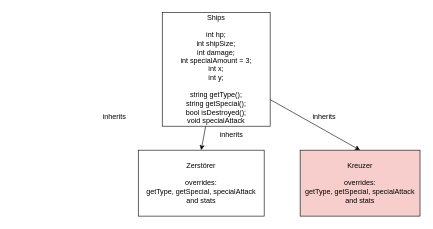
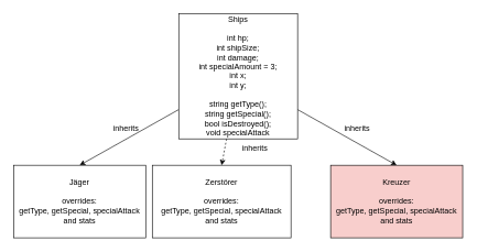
  <mxCell id="0" />
  <mxCell id="1" parent="0" />
- <mxCell id="3" style="edgeStyle=none;html=1;entryX=0.5;entryY=0;entryDx=0;entryDy=0;" parent="1" source="5" target="7" edge="1"><mxGeometry relative="1" as="geometry" /></mxCell>
+ <mxCell id="2" style="edgeStyle=none;html=1;entryX=0.5;entryY=0;entryDx=0;entryDy=0;" parent="1" source="5" target="6" edge="1"><mxGeometry relative="1" as="geometry" /></mxCell>
+ <mxCell id="3" style="edgeStyle=none;html=1;entryX=0.5;entryY=0;entryDx=0;entryDy=0;dashed=1;" parent="1" source="5" target="7" edge="1"><mxGeometry relative="1" as="geometry" /></mxCell>
  <mxCell id="4" style="edgeStyle=none;html=1;entryX=0.5;entryY=0;entryDx=0;entryDy=0;" parent="1" source="5" target="8" edge="1"><mxGeometry relative="1" as="geometry" /></mxCell>
  <mxCell id="5" value="Ships&lt;br&gt;&lt;br&gt;int hp;&lt;br&gt;int shipSize;&lt;br&gt;int damage;&lt;br&gt;int specialAmount = 3;&lt;br&gt;int x;&lt;br&gt;int y;&lt;br&gt;&lt;br&gt;string getType();&lt;br&gt;string getSpecial();&lt;br&gt;bool isDestroyed();&lt;br&gt;void specialAttack" style="whiteSpace=wrap;html=1;" parent="1" vertex="1"><mxGeometry x="270" y="20" width="180" height="190" as="geometry" /></mxCell>
+ <mxCell id="6" value="Jäger&lt;br&gt;&lt;br&gt;overrides:&lt;br&gt;getType, getSpecial, specialAttack&lt;br&gt;and stats" style="whiteSpace=wrap;html=1;" parent="1" vertex="1"><mxGeometry x="20" y="250" width="200" height="110" as="geometry" /></mxCell>
  <mxCell id="7" value="Zerstörer&lt;br&gt;&lt;br&gt;overrides:&lt;br&gt;getType, getSpecial, specialAttack&lt;br&gt;and stats" style="whiteSpace=wrap;html=1;" parent="1" vertex="1"><mxGeometry x="230" y="250" width="210" height="110" as="geometry" /></mxCell>
  <mxCell id="8" value="Kreuzer&lt;br&gt;&lt;br&gt;overrides:&lt;br&gt;getType, getSpecial, specialAttack&lt;br&gt;and stats" style="whiteSpace=wrap;html=1;fillColor=#f8cecc;" parent="1" vertex="1"><mxGeometry x="500" y="250" width="200" height="110" as="geometry" /></mxCell>
  <mxCell id="9" value="inherits" style="text;html=1;align=center;verticalAlign=middle;resizable=0;points=[];autosize=1;strokeColor=none;fillColor=none;" parent="1" vertex="1"><mxGeometry x="160" y="180" width="60" height="30" as="geometry" /></mxCell>
  <mxCell id="10" value="inherits" style="text;html=1;align=center;verticalAlign=middle;resizable=0;points=[];autosize=1;strokeColor=none;fillColor=none;" parent="1" vertex="1"><mxGeometry x="355" y="210" width="60" height="30" as="geometry" /></mxCell>
  <mxCell id="11" value="inherits" style="text;html=1;align=center;verticalAlign=middle;resizable=0;points=[];autosize=1;strokeColor=none;fillColor=none;" parent="1" vertex="1"><mxGeometry x="510" y="180" width="60" height="30" as="geometry" /></mxCell>
